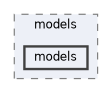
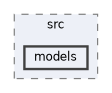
  digraph {
    compound=true
    n1 [color=grey25 fillcolor="#edf0f7" fontname=Helvetica fontsize=10 height=0.2 label=models shape=box style="filled,bold" width=0.4]
    subgraph cluster_1 {
      bgcolor="#edf0f7"
      fontname=Helvetica
      fontsize=10
-     label=models
+     label=src
      pencolor=grey50
      style="filled,dashed"
      n1
    }
  }
